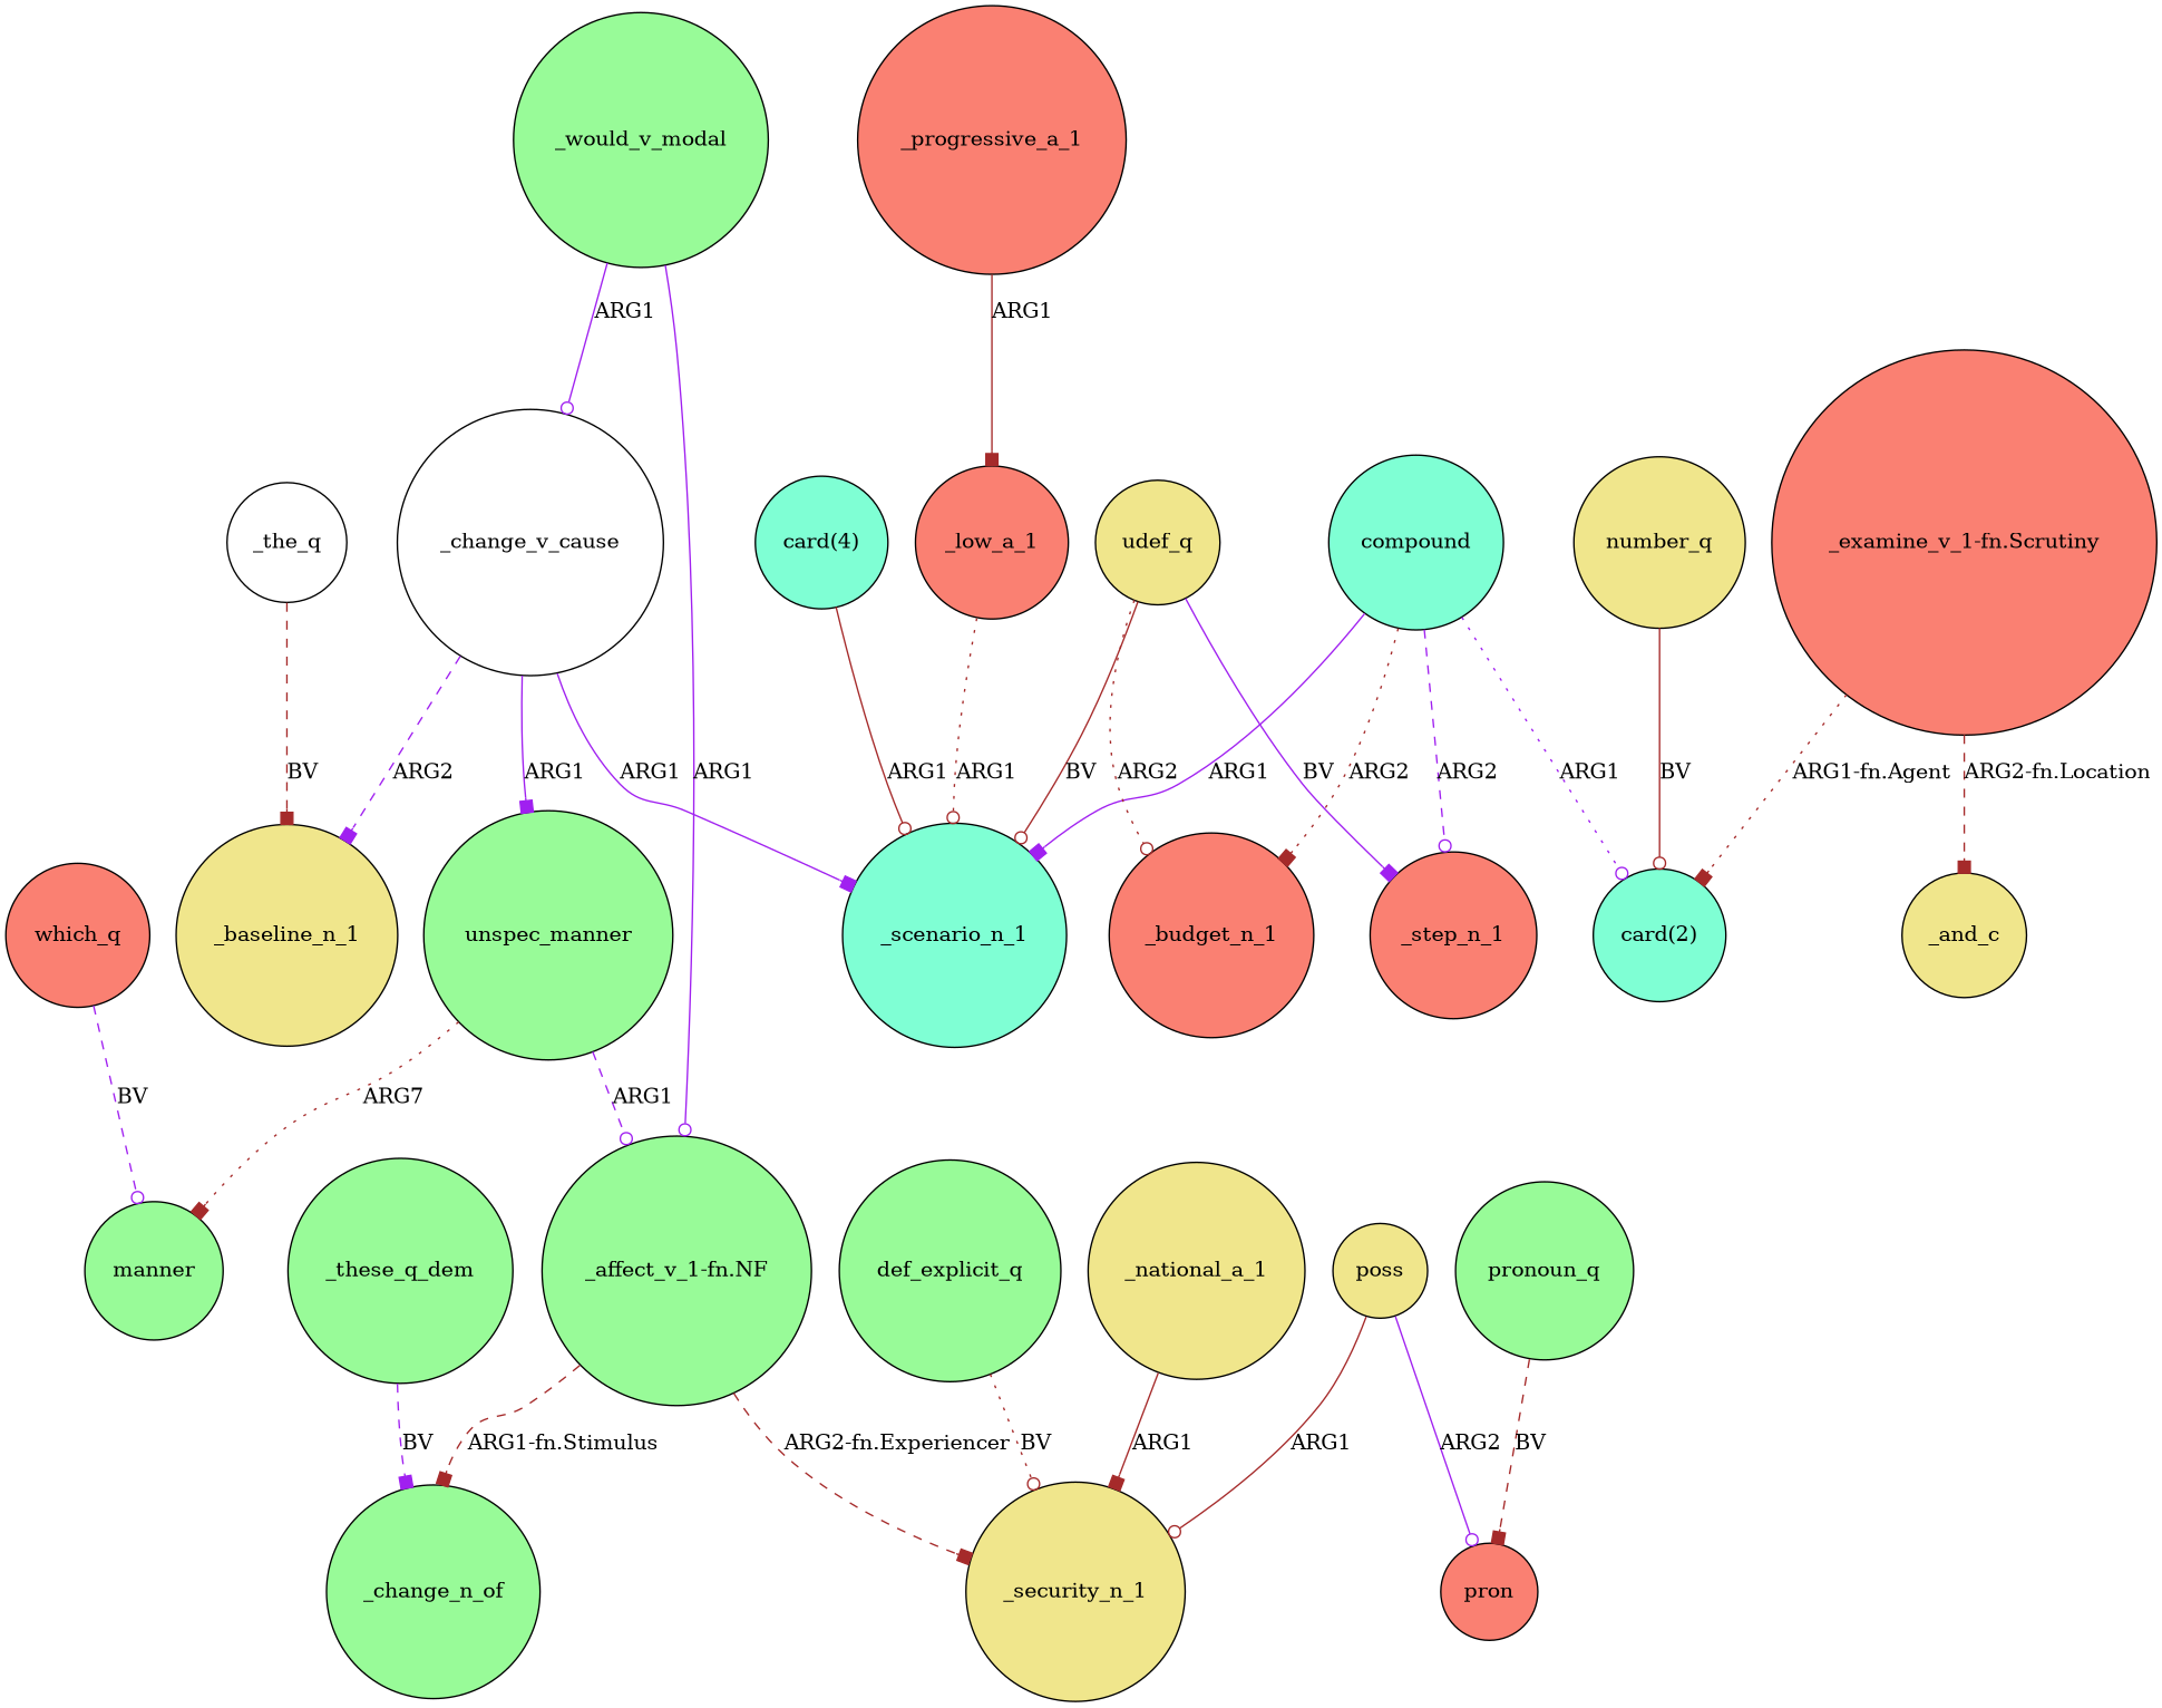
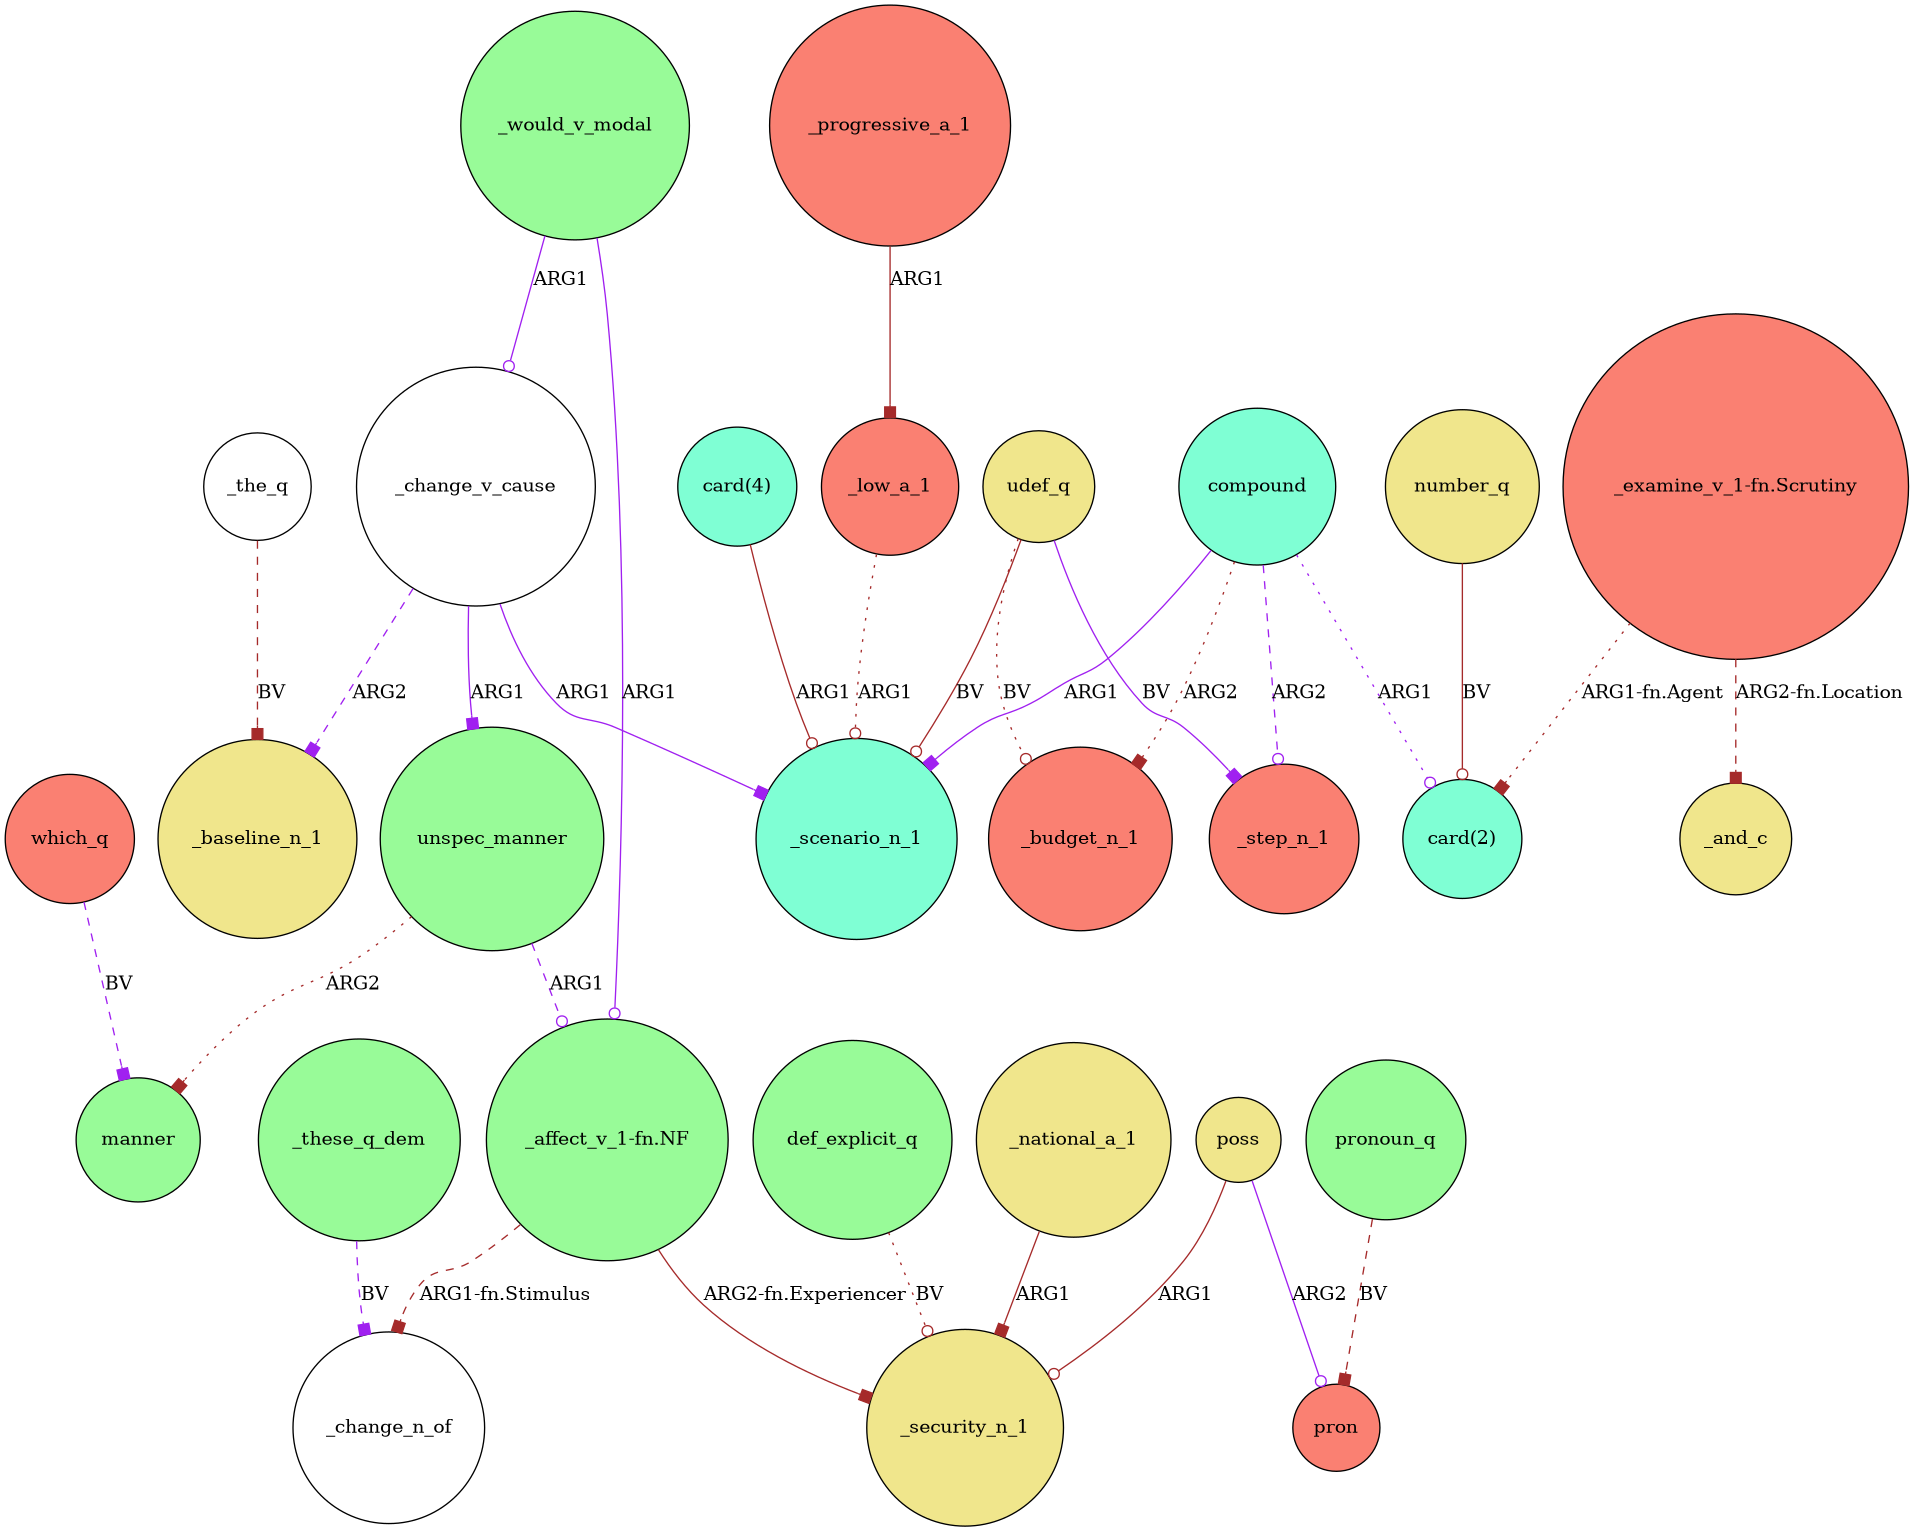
  digraph {
    node [fillcolor=palegreen shape=circle style=filled]
    edge [arrowhead=box color=brown style=solid]
    _change_v_cause [fillcolor=white]
    _would_v_modal
    "_affect_v_1-fn.NF"
    _scenario_n_1 [fillcolor=aquamarine]
    _baseline_n_1 [fillcolor=khaki]
    unspec_manner
-   _change_n_of
+   _change_n_of [fillcolor=white]
    _security_n_1 [fillcolor=khaki]
    "_examine_v_1-fn.Scrutiny" [fillcolor=salmon]
    _and_c [fillcolor=khaki]
    "card(2)" [fillcolor=aquamarine]
    _these_q_dem
    poss [fillcolor=khaki]
    pron [fillcolor=salmon]
    def_explicit_q
    _low_a_1 [fillcolor=salmon]
    _national_a_1 [fillcolor=khaki]
    compound [fillcolor=aquamarine]
    _step_n_1 [fillcolor=salmon]
    _budget_n_1 [fillcolor=salmon]
    which_q [fillcolor=salmon]
    manner
    udef_q [fillcolor=khaki]
    pronoun_q
    "card(4)" [fillcolor=aquamarine]
    _the_q [fillcolor=white]
    _progressive_a_1 [fillcolor=salmon]
    number_q [fillcolor=khaki]
    _change_v_cause -> _scenario_n_1 [color=purple label=ARG1]
    _change_v_cause -> _baseline_n_1 [color=purple label=ARG2 style=dashed]
    _change_v_cause -> unspec_manner [color=purple label=ARG1]
    _would_v_modal -> _change_v_cause [arrowhead=odot color=purple label=ARG1]
    _would_v_modal -> "_affect_v_1-fn.NF" [arrowhead=odot color=purple label=ARG1]
    "_affect_v_1-fn.NF" -> _change_n_of [label="ARG1-fn.Stimulus" style=dashed]
-   "_affect_v_1-fn.NF" -> _security_n_1 [label="ARG2-fn.Experiencer" style=dashed]
+   "_affect_v_1-fn.NF" -> _security_n_1 [label="ARG2-fn.Experiencer"]
    unspec_manner -> "_affect_v_1-fn.NF" [arrowhead=odot color=purple label=ARG1 style=dashed]
-   unspec_manner -> manner [label=ARG7 style=dotted]
+   unspec_manner -> manner [label=ARG2 style=dotted]
    "_examine_v_1-fn.Scrutiny" -> _and_c [label="ARG2-fn.Location" style=dashed]
    "_examine_v_1-fn.Scrutiny" -> "card(2)" [label="ARG1-fn.Agent" style=dotted]
    _these_q_dem -> _change_n_of [color=purple label=BV style=dashed]
    poss -> _security_n_1 [arrowhead=odot label=ARG1]
    poss -> pron [arrowhead=odot color=purple label=ARG2]
    def_explicit_q -> _security_n_1 [arrowhead=odot label=BV style=dotted]
    _low_a_1 -> _scenario_n_1 [arrowhead=odot label=ARG1 style=dotted]
    _national_a_1 -> _security_n_1 [label=ARG1]
    compound -> _scenario_n_1 [color=purple label=ARG1]
    compound -> "card(2)" [arrowhead=odot color=purple label=ARG1 style=dotted]
    compound -> _step_n_1 [arrowhead=odot color=purple label=ARG2 style=dashed]
    compound -> _budget_n_1 [label=ARG2 style=dotted]
-   which_q -> manner [arrowhead=odot color=purple label=BV style=dashed]
+   which_q -> manner [color=purple label=BV style=dashed]
    udef_q -> _scenario_n_1 [arrowhead=odot label=BV]
    udef_q -> _step_n_1 [color=purple label=BV]
-   udef_q -> _budget_n_1 [arrowhead=odot label=ARG2 style=dotted]
+   udef_q -> _budget_n_1 [arrowhead=odot label=BV style=dotted]
    pronoun_q -> pron [label=BV style=dashed]
    "card(4)" -> _scenario_n_1 [arrowhead=odot label=ARG1]
    _the_q -> _baseline_n_1 [label=BV style=dashed]
    _progressive_a_1 -> _low_a_1 [label=ARG1]
    number_q -> "card(2)" [arrowhead=odot label=BV]
  }
